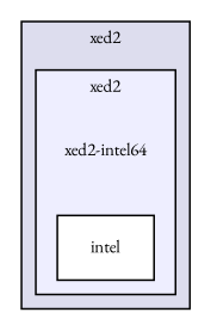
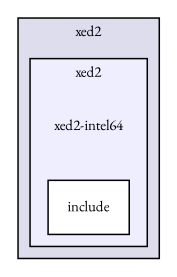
  digraph {
    compound=true
    rankdir=LR
    fontname="EB Garamond"
    node [fontname="EB Garamond" fontsize=10]
    n1 [label="xed2-intel64" shape=plaintext]
-   n2 [color=black fillcolor=white label=intel shape=box style=filled]
+   n2 [color=black fillcolor=white label=include shape=box style=filled]
    subgraph cluster_1 {
      bgcolor="#ddddee"
      fontsize=10
      label=xed2
      pencolor=black
      subgraph cluster_2 {
        bgcolor="#eeeeff"
        fontsize=10
        pencolor=black
        n1
        n2
      }
    }
  }
